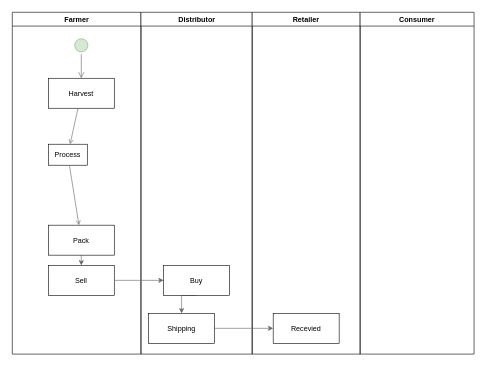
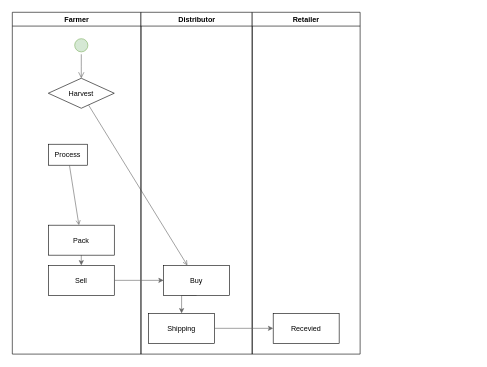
  <mxCell id="0" />
  <mxCell id="1" parent="0" />
  <mxCell id="2" value="Farmer" style="swimlane;whiteSpace=wrap" parent="1" vertex="1"><mxGeometry x="20" y="20" width="214.5" height="570" as="geometry" /></mxCell>
  <mxCell id="3" value="" style="ellipse;shape=startState;fillColor=#d5e8d4;strokeColor=#82b366;" parent="2" vertex="1"><mxGeometry x="100" y="40" width="30" height="30" as="geometry" /></mxCell>
  <mxCell id="4" value="" style="edgeStyle=elbowEdgeStyle;elbow=horizontal;verticalAlign=bottom;endArrow=open;endSize=8;endFill=1;rounded=0;fillColor=#f8cecc;strokeColor=#666666;" parent="2" source="3" target="5" edge="1"><mxGeometry x="100" y="40" as="geometry"><mxPoint x="115" y="110" as="targetPoint" /></mxGeometry></mxCell>
- <mxCell id="5" value="Harvest" style="" parent="2" vertex="1"><mxGeometry x="60" y="110" width="110" height="50" as="geometry" /></mxCell>
+ <mxCell id="5" value="Harvest" style="rhombus;" parent="2" vertex="1"><mxGeometry x="60" y="110" width="110" height="50" as="geometry" /></mxCell>
  <mxCell id="6" value="Process" style="" parent="2" vertex="1"><mxGeometry x="60" y="220" width="65" height="35" as="geometry" /></mxCell>
- <mxCell id="7" value="" style="endArrow=open;endFill=1;rounded=0;strokeColor=#666666;" parent="2" source="5" target="6" edge="1"><mxGeometry relative="1" as="geometry" /></mxCell>
+ <mxCell id="7" value="" style="endArrow=open;endFill=1;rounded=0;strokeColor=#666666;" parent="2" source="5" target="14" edge="1"><mxGeometry relative="1" as="geometry" /></mxCell>
  <mxCell id="8" style="edgeStyle=orthogonalEdgeStyle;rounded=0;orthogonalLoop=1;jettySize=auto;html=1;exitX=0.5;exitY=1;exitDx=0;exitDy=0;entryX=0.5;entryY=0;entryDx=0;entryDy=0;strokeColor=#666666;" parent="2" source="9" target="11" edge="1"><mxGeometry relative="1" as="geometry" /></mxCell>
  <mxCell id="9" value="Pack" style="" parent="2" vertex="1"><mxGeometry x="60" y="355" width="110" height="50" as="geometry" /></mxCell>
  <mxCell id="10" value="" style="endArrow=open;endFill=1;rounded=0;strokeColor=#666666;" parent="2" source="6" target="9" edge="1"><mxGeometry relative="1" as="geometry" /></mxCell>
  <mxCell id="11" value="Sell" style="" parent="2" vertex="1"><mxGeometry x="60" y="422" width="110" height="50" as="geometry" /></mxCell>
  <mxCell id="12" value="Distributor" style="swimlane;whiteSpace=wrap;startSize=23;" parent="1" vertex="1"><mxGeometry x="234.5" y="20" width="185.5" height="570" as="geometry" /></mxCell>
  <mxCell id="13" style="edgeStyle=orthogonalEdgeStyle;rounded=0;orthogonalLoop=1;jettySize=auto;html=1;exitX=0.5;exitY=1;exitDx=0;exitDy=0;entryX=0.5;entryY=0;entryDx=0;entryDy=0;strokeColor=#666666;" parent="12" source="14" target="15" edge="1"><mxGeometry relative="1" as="geometry" /></mxCell>
  <mxCell id="14" value="Buy" style="" parent="12" vertex="1"><mxGeometry x="37.75" y="422" width="110" height="50" as="geometry" /></mxCell>
  <mxCell id="15" value="Shipping" style="" parent="12" vertex="1"><mxGeometry x="12.75" y="502" width="110" height="50" as="geometry" /></mxCell>
  <mxCell id="16" value="Retailer" style="swimlane;whiteSpace=wrap" parent="1" vertex="1"><mxGeometry x="420" y="20" width="180" height="570" as="geometry" /></mxCell>
  <mxCell id="17" value="Recevied" style="" parent="16" vertex="1"><mxGeometry x="35" y="502" width="110" height="50" as="geometry" /></mxCell>
- <mxCell id="18" value="Consumer" style="swimlane;whiteSpace=wrap" parent="1" vertex="1"><mxGeometry x="600" y="20" width="190" height="570" as="geometry" /></mxCell>
  <mxCell id="19" style="edgeStyle=orthogonalEdgeStyle;rounded=0;orthogonalLoop=1;jettySize=auto;html=1;exitX=1;exitY=0.5;exitDx=0;exitDy=0;entryX=0;entryY=0.5;entryDx=0;entryDy=0;strokeColor=#666666;" parent="1" source="11" target="14" edge="1"><mxGeometry relative="1" as="geometry" /></mxCell>
  <mxCell id="20" style="edgeStyle=orthogonalEdgeStyle;rounded=0;orthogonalLoop=1;jettySize=auto;html=1;exitX=1;exitY=0.5;exitDx=0;exitDy=0;entryX=0;entryY=0.5;entryDx=0;entryDy=0;strokeColor=#666666;" parent="1" source="15" target="17" edge="1"><mxGeometry relative="1" as="geometry" /></mxCell>
